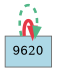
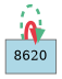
  digraph {
    rankdir=LR
-   n1 [fillcolor=lightblue label=9620 shape=box style=filled color=gray40]
+   n1 [fillcolor=lightblue label=8620 shape=box style=filled color=gray40]
    n1 -> n1 [color="#e63946" penwidth=4.00 style=bold]
    n1 -> n1 [color="#52b788" penwidth=3.00 style=dashed]
  }
